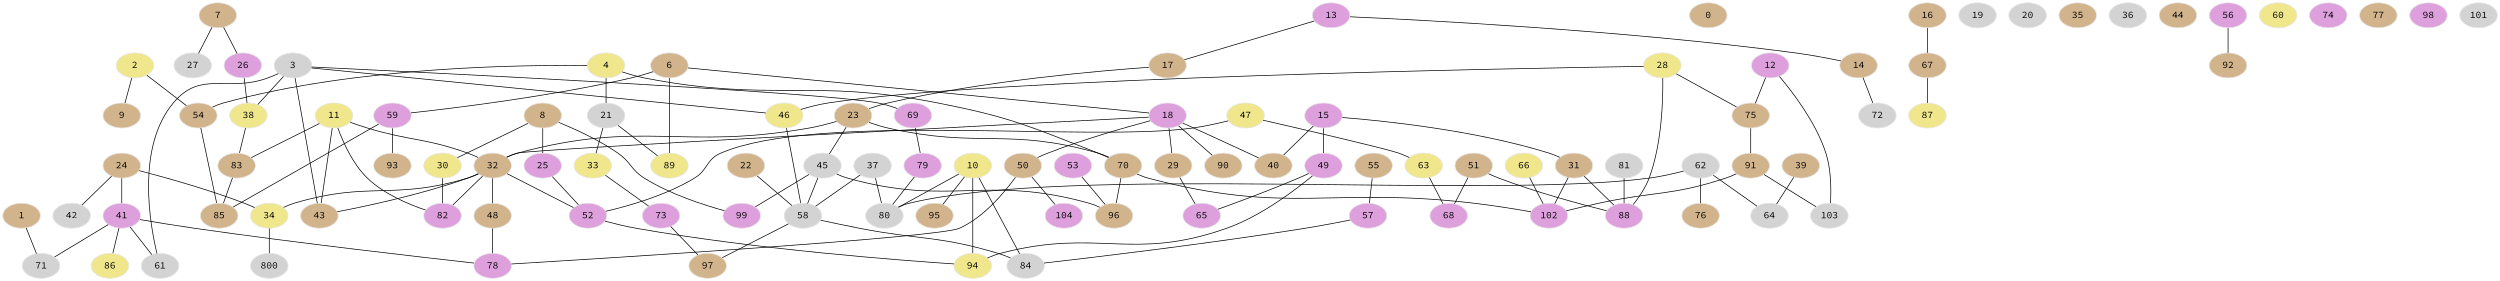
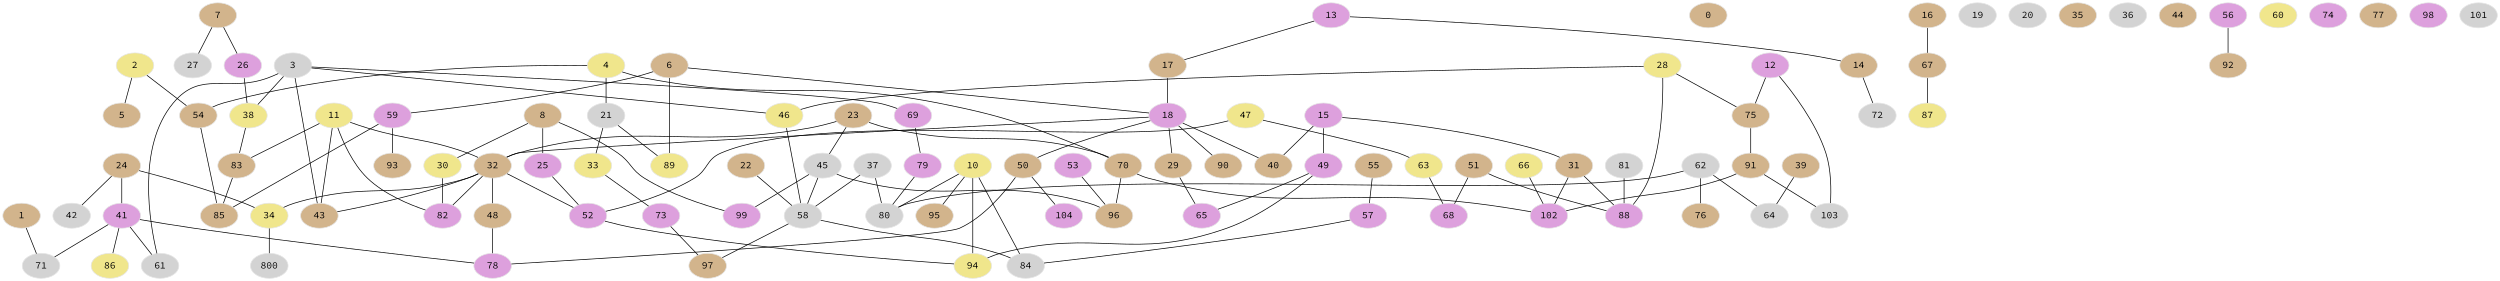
  graph {
    fontname="Source Code Pro"
    node [color=gray90 fillcolor=tan fontname="Source Code Pro" style=filled]
    edge [fontname="Source Code Pro"]
    71 [fillcolor=lightgrey]
    1
    2 [fillcolor=khaki]
-   9
+   9 [label=5]
    54
    85
    3 [fillcolor=lightgrey]
    38 [fillcolor=khaki]
    43
    46 [fillcolor=khaki]
    61 [fillcolor=lightgrey]
    69 [fillcolor=plum]
    83
    58 [fillcolor=lightgrey]
    79 [fillcolor=plum]
    4 [fillcolor=khaki]
    21 [fillcolor=lightgrey]
    70
    89 [fillcolor=khaki]
    33 [fillcolor=khaki]
    96
    102 [fillcolor=plum]
    n23 [label=0]
    18 [fillcolor=plum]
    6
    59 [fillcolor=plum]
    32
    40
    29
    50
    90
    93
    26 [fillcolor=plum]
    7
    27 [fillcolor=lightgrey]
    25 [fillcolor=plum]
    8
    30 [fillcolor=khaki]
    99 [fillcolor=plum]
    52 [fillcolor=plum]
    82 [fillcolor=plum]
    10 [fillcolor=khaki]
    80 [fillcolor=lightgrey]
    84 [fillcolor=lightgrey]
    94 [fillcolor=khaki]
    95
    11 [fillcolor=khaki]
    34 [fillcolor=khaki]
    48
    12 [fillcolor=plum]
    75
    103 [fillcolor=lightgrey]
    91
    13 [fillcolor=plum]
    14
    17
    72 [fillcolor=lightgrey]
    15 [fillcolor=plum]
    31
    49 [fillcolor=plum]
    88 [fillcolor=plum]
    65 [fillcolor=plum]
    16
    67
    87 [fillcolor=khaki]
    78 [fillcolor=plum]
    104 [fillcolor=plum]
    19 [fillcolor=lightgrey]
    20 [fillcolor=lightgrey]
    73 [fillcolor=plum]
    22
    97
    23
    45 [fillcolor=lightgrey]
    24
    41 [fillcolor=plum]
    42 [fillcolor=lightgrey]
    n78 [fillcolor=lightgrey label=800]
    86 [fillcolor=khaki]
    28 [fillcolor=khaki]
    35
    36 [fillcolor=lightgrey]
    37 [fillcolor=lightgrey]
    64 [fillcolor=lightgrey]
    39
    44
    47 [fillcolor=khaki]
    63 [fillcolor=khaki]
    68 [fillcolor=plum]
    51
    53 [fillcolor=plum]
    57 [fillcolor=plum]
    55
    56 [fillcolor=plum]
    92
    60 [fillcolor=khaki]
    62 [fillcolor=lightgrey]
    76
    66 [fillcolor=khaki]
    74 [fillcolor=plum]
    77
    81 [fillcolor=lightgrey]
    98 [fillcolor=plum]
    101 [fillcolor=lightgrey]
    1 -- 71
    2 -- 9
    2 -- 54
    54 -- 85
    3 -- 38
    3 -- 43
    3 -- 46
    3 -- 61
    3 -- 69
    38 -- 83
    46 -- 58
    69 -- 79
    83 -- 85
    58 -- 84
    58 -- 97
    79 -- 80
    4 -- 54
    4 -- 21
    4 -- 70
    21 -- 89
    21 -- 33
    70 -- 96
    70 -- 102
    33 -- 73
    18 -- 32
    18 -- 40
    18 -- 29
    18 -- 50
    18 -- 90
    6 -- 89
    6 -- 18
    6 -- 59
    59 -- 85
    59 -- 93
    32 -- 43
    32 -- 52
    32 -- 82
    32 -- 34
    32 -- 48
    29 -- 65
    50 -- 78
    50 -- 104
    26 -- 38
    7 -- 26
    7 -- 27
    25 -- 52
    8 -- 25
    8 -- 30
    8 -- 99
    30 -- 82
    52 -- 94
    10 -- 80
    10 -- 84
    10 -- 94
    10 -- 95
    11 -- 43
    11 -- 83
    11 -- 32
    11 -- 82
    34 -- n78
    48 -- 78
    12 -- 75
    12 -- 103
    75 -- 91
    91 -- 102
    91 -- 103
    13 -- 14
    13 -- 17
    14 -- 72
-   17 -- 23
+   17 -- 18
    15 -- 40
    15 -- 31
    15 -- 49
    31 -- 102
    31 -- 88
    49 -- 94
    49 -- 65
    16 -- 67
    67 -- 87
    73 -- 97
    22 -- 58
    23 -- 70
    23 -- 32
    23 -- 45
    45 -- 58
    45 -- 96
    45 -- 99
    24 -- 34
    24 -- 41
    24 -- 42
    41 -- 71
    41 -- 61
    41 -- 78
    41 -- 86
    28 -- 46
    28 -- 75
    28 -- 88
    37 -- 58
    37 -- 80
    39 -- 64
    47 -- 52
    47 -- 63
    63 -- 68
    51 -- 88
    51 -- 68
    53 -- 96
    57 -- 84
    55 -- 57
    56 -- 92
    62 -- 80
    62 -- 64
    62 -- 76
    66 -- 102
    81 -- 88
  }
